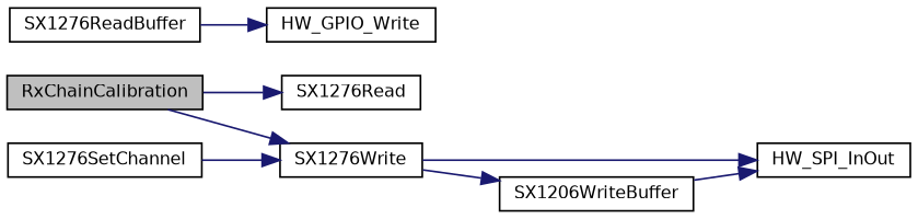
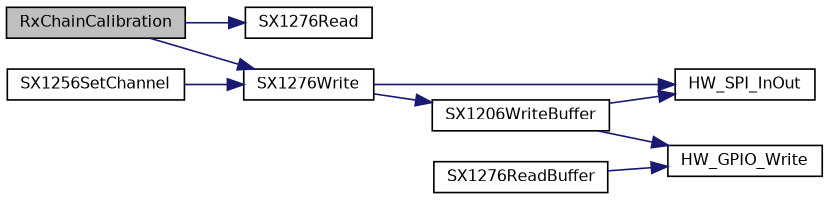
  digraph {
    rankdir=LR
    node [color=black fillcolor=white fontname=Helvetica fontsize=10 shape=record style=filled]
    edge [color=midnightblue fontname=Helvetica fontsize=10 labelfontname=Helvetica labelfontsize=10 style=solid]
    n1 [fillcolor=grey75 fontcolor=black height=0.2 label=RxChainCalibration width=0.4]
    n2 [height=0.2 label=SX1276Read width=0.4]
    n3 [height=0.2 label=SX1276Write width=0.4]
    n4 [height=0.2 label=HW_SPI_InOut width=0.4]
    n5 [height=0.2 label=SX1206WriteBuffer width=0.4]
-   n6 [height=0.2 label=SX1276SetChannel width=0.4]
+   n6 [height=0.2 label=SX1256SetChannel width=0.4]
    n7 [height=0.2 label=SX1276ReadBuffer width=0.4]
    n8 [height=0.2 label=HW_GPIO_Write width=0.4]
    n1 -> n2
    n1 -> n3
    n3 -> n4
    n3 -> n5
    n5 -> n4
+   n5 -> n8
    n6 -> n3
    n7 -> n8
  }
